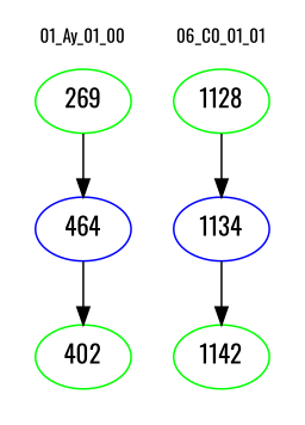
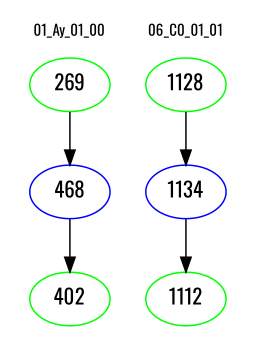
  digraph {
    fontname=Oswald
    node [color=green fontname=Oswald]
    edge [color=black fontname=Oswald]
    n1 [label=269]
-   n2 [color=blue label=464]
+   n2 [color=blue label=468]
    n3 [label=402]
    n4 [label=1128]
    n5 [color=blue label=1134]
-   n6 [label=1142]
+   n6 [label=1112]
    subgraph cluster_1 {
      color=white
      fontsize=10
      label="01_Ay_01_00"
      n1
      n2
      n3
    }
    subgraph cluster_2 {
      color=white
      fontsize=10
      label="06_C0_01_01"
      n4
      n5
      n6
    }
    n1 -> n2
    n2 -> n3
    n4 -> n5
    n5 -> n6
  }
